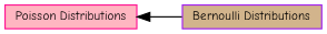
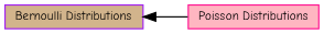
  digraph {
    rankdir=LR
    fontname="Comic Neue"
    node [fontname="Comic Neue" fontsize=10 shape=box style=filled]
    n1 [color=purple fillcolor=tan height=0.2 label="Bernoulli Distributions" width=0.4]
    n2 [color=deeppink fillcolor=lightpink fontcolor=black height=0.2 label="Poisson Distributions" width=0.4]
-   n2 -> n1 [dir=back fontname="Comic Neue" fontsize=10 labelfontname=Helvetica labelfontsize=10 shape=plaintext style=solid]
+   n1 -> n2 [dir=back fontname="Comic Neue" fontsize=10 labelfontname=Helvetica labelfontsize=10 shape=plaintext style=solid]
  }
